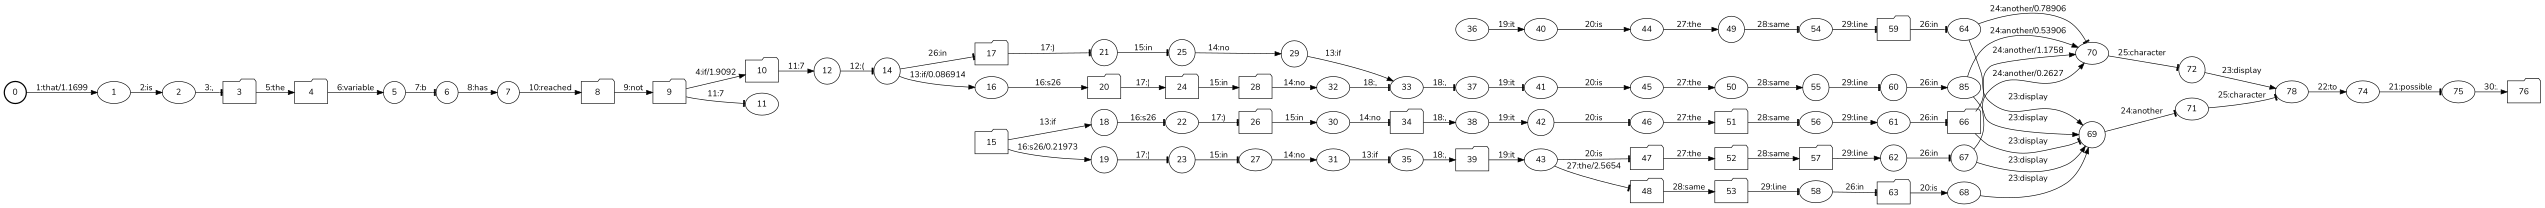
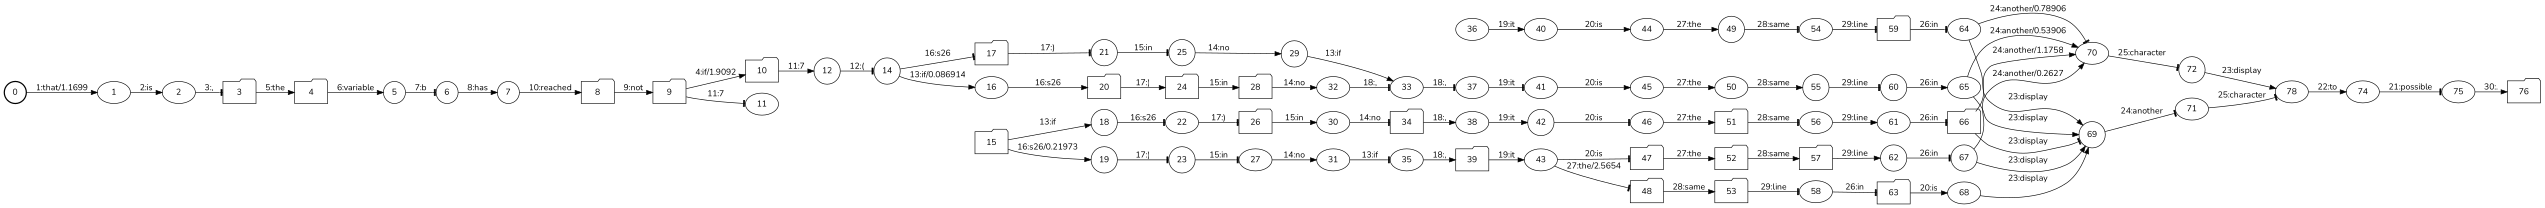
  digraph {
    fontname=Nunito
    nodesep=0.25
    rankdir=LR
    ranksep=0.4
    node [fontname=Nunito fontsize=14 shape=ellipse style=solid]
    edge [arrowhead=normal fontname=Nunito fontsize=14]
    n1 [label=0 shape=circle style=bold]
    n2 [label=1]
    n3 [label=2]
    n4 [label=3 shape=folder]
    n5 [label=4 shape=folder]
    n6 [label=5 shape=circle]
    n7 [label=6 shape=circle]
    n8 [label=7 shape=circle]
    n9 [label=8 shape=folder]
    n10 [label=9 shape=folder]
    n11 [label=10 shape=folder]
    n12 [label=11]
    n13 [label=12 shape=circle]
    n14 [label=14 shape=circle]
    n15 [label=16]
    n16 [label=17 shape=folder]
    n17 [label=15 shape=folder]
    n18 [label=18 shape=circle]
    n19 [label=19 shape=circle]
    n20 [label=20 shape=folder]
    n21 [label=21 shape=circle]
    n22 [label=22]
    n23 [label=23 shape=circle]
    n24 [label=24 shape=folder]
    n25 [label=25 shape=circle]
    n26 [label=26 shape=folder]
    n27 [label=27]
    n28 [label=28 shape=folder]
    n29 [label=29 shape=circle]
    n30 [label=30]
    n31 [label=31]
    n32 [label=32]
    n33 [label=33]
    n34 [label=34 shape=folder]
    n35 [label=35]
    n36 [label=37]
    n37 [label=38]
    n38 [label=39 shape=folder]
    n39 [label=36]
    n40 [label=40]
    n41 [label=41]
    n42 [label=42 shape=circle]
    n43 [label=43]
    n44 [label=44]
    n45 [label=45]
    n46 [label=46]
    n47 [label=47 shape=folder]
    n48 [label=48 shape=folder]
    n49 [label=49 shape=circle]
    n50 [label=50]
    n51 [label=51 shape=folder]
    n52 [label=52 shape=folder]
    n53 [label=53 shape=folder]
    n54 [label=54]
    n55 [label=55 shape=circle]
    n56 [label=56]
    n57 [label=57 shape=folder]
    n58 [label=58]
    n59 [label=59 shape=folder]
    n60 [label=60 shape=circle]
    n61 [label=61]
    n62 [label=62 shape=circle]
    n63 [label=63 shape=folder]
    n64 [label=64]
-   n65 [label=85]
+   n65 [label=65]
    n66 [label=66 shape=folder]
    n67 [label=67 shape=circle]
    n68 [label=68]
    n69 [label=69 shape=circle]
    n70 [label=70]
    n71 [label=71]
    n72 [label=72 shape=circle]
    n73 [label=78]
    n74 [label=74]
    n75 [label=75]
    n76 [label=76 shape=folder]
    n1 -> n2 [label="1:that/1.1699"]
    n2 -> n3 [label="2:is"]
    n3 -> n4 [arrowhead=tee label="3:,"]
    n4 -> n5 [label="5:the"]
    n5 -> n6 [label="6:variable"]
    n6 -> n7 [arrowhead=tee label="7:b"]
    n7 -> n8 [label="8:has"]
    n8 -> n9 [label="10:reached"]
    n9 -> n10 [label="9:not"]
    n10 -> n11 [label="4:if/1.9092"]
    n10 -> n12 [arrowhead=tee label="11:7"]
    n11 -> n13 [label="11:7"]
    n13 -> n14 [arrowhead=tee label="12:("]
    n14 -> n15 [label="13:if/0.086914"]
-   n14 -> n16 [arrowhead=tee label="26:in"]
+   n14 -> n16 [arrowhead=tee label="16:s26"]
    n15 -> n20 [label="16:s26"]
    n16 -> n21 [arrowhead=tee label="17:)"]
    n17 -> n18 [label="13:if"]
    n17 -> n19 [label="16:s26/0.21973"]
    n18 -> n22 [arrowhead=tee label="16:s26"]
    n19 -> n23 [arrowhead=tee label="17:)"]
    n20 -> n24 [label="17:)"]
    n21 -> n25 [arrowhead=tee label="15:in"]
    n22 -> n26 [arrowhead=tee label="17:)"]
    n23 -> n27 [arrowhead=tee label="15:in"]
    n24 -> n28 [label="15:in"]
    n25 -> n29 [label="14:no"]
    n26 -> n30 [label="15:in"]
    n27 -> n31 [label="14:no"]
    n28 -> n32 [label="14:no"]
    n29 -> n33 [label="13:if"]
    n30 -> n34 [arrowhead=tee label="14:no"]
    n31 -> n35 [arrowhead=tee label="13:if"]
    n32 -> n33 [arrowhead=tee label="18:,"]
    n33 -> n36 [arrowhead=tee label="18:,"]
    n34 -> n37 [label="18:,"]
    n35 -> n38 [label="18:,"]
    n36 -> n41 [arrowhead=tee label="19:it"]
    n37 -> n42 [label="19:it"]
    n38 -> n43 [label="19:it"]
    n39 -> n40 [label="19:it"]
    n40 -> n44 [label="20:is"]
    n41 -> n45 [label="20:is"]
    n42 -> n46 [arrowhead=tee label="20:is"]
    n43 -> n47 [arrowhead=tee label="20:is"]
    n43 -> n48 [arrowhead=tee label="27:the/2.5654"]
    n44 -> n49 [label="27:the"]
    n45 -> n50 [label="27:the"]
    n46 -> n51 [label="27:the"]
    n47 -> n52 [label="27:the"]
    n48 -> n53 [label="28:same"]
    n49 -> n54 [arrowhead=tee label="28:same"]
    n50 -> n55 [label="28:same"]
    n51 -> n56 [arrowhead=tee label="28:same"]
    n52 -> n57 [label="28:same"]
    n53 -> n58 [arrowhead=tee label="29:line"]
    n54 -> n59 [arrowhead=tee label="29:line"]
    n55 -> n60 [arrowhead=tee label="29:line"]
    n56 -> n61 [label="29:line"]
    n57 -> n62 [label="29:line"]
    n58 -> n63 [arrowhead=tee label="26:in"]
    n59 -> n64 [arrowhead=tee label="26:in"]
    n60 -> n65 [label="26:in"]
    n61 -> n66 [arrowhead=tee label="26:in"]
    n62 -> n67 [arrowhead=tee label="26:in"]
    n63 -> n68 [label="20:is"]
    n64 -> n69 [label="23:display"]
    n64 -> n70 [arrowhead=tee label="24:another/0.78906"]
    n65 -> n69 [label="23:display"]
    n65 -> n70 [label="24:another/0.53906"]
    n66 -> n69 [arrowhead=tee label="23:display"]
    n66 -> n70 [label="24:another/1.1758"]
    n67 -> n69 [label="23:display"]
    n67 -> n70 [label="24:another/0.2627"]
    n68 -> n69 [label="23:display"]
    n69 -> n71 [arrowhead=tee label="24:another"]
    n70 -> n72 [arrowhead=tee label="25:character"]
    n71 -> n73 [arrowhead=tee label="25:character"]
    n72 -> n73 [label="23:display"]
    n73 -> n74 [label="22:to"]
    n74 -> n75 [arrowhead=tee label="21:possible"]
    n75 -> n76 [label="30:."]
  }
